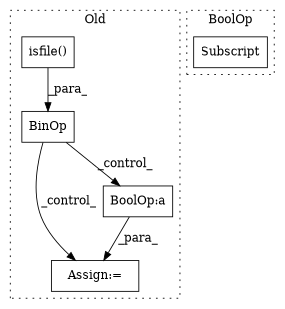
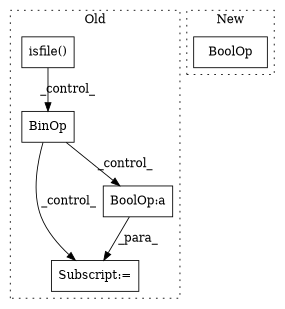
  digraph {
    fontname="DejaVu Serif"
    node [fontname="DejaVu Serif" shape=box]
    edge [fontname="DejaVu Serif"]
    n1 [a=75 l="28,1" label="isfile()" s="14682,14741"]
-   n2 [a=68 l=3 label="Assign:=" s=14932]
+   n2 [a=68 l=3 label="Subscript:=" s=14932]
    n3 [a=72 l=150 label=BinOp s=14658]
    n4 [a=82 l=1 label="BoolOp:a" s=14966]
-   n5 [a=63 l="29,0" label=Subscript s="13014,0"]
+   n5 [a=63 l="29,0" label=BoolOp s="13014,0"]
    subgraph cluster_1 {
      label=Old
      style=dotted
      n1
      n2
      n3
      n4
    }
    subgraph cluster_2 {
-     label=BoolOp
+     label=New
      style=dotted
      n5
    }
-   n1 -> n3 [label=_para_]
+   n1 -> n3 [label=_control_]
    n3 -> n2 [label=_control_]
    n3 -> n4 [label=_control_]
    n4 -> n2 [label=_para_]
  }
